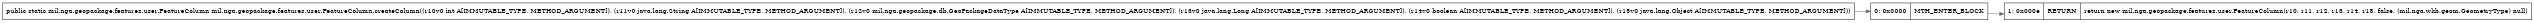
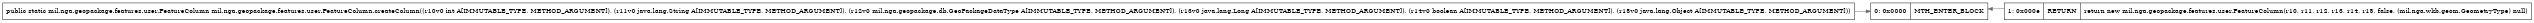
  digraph {
    rankdir=LR
    node [shape=record]
    edge [color=gray40]
    n1 [label="{0\:\ 0x0000|MTH_ENTER_BLOCK\l}"]
    n2 [label="{1\:\ 0x000e|RETURN\l|return new mil.nga.geopackage.features.user.FeatureColumn(r10, r11, r12, r13, r14, r15, false, (mil.nga.wkb.geom.GeometryType) null)\l}"]
    n3 [label="{public static mil.nga.geopackage.features.user.FeatureColumn mil.nga.geopackage.features.user.FeatureColumn.createColumn((r10v0 int A[IMMUTABLE_TYPE, METHOD_ARGUMENT]), (r11v0 java.lang.String A[IMMUTABLE_TYPE, METHOD_ARGUMENT]), (r12v0 mil.nga.geopackage.db.GeoPackageDataType A[IMMUTABLE_TYPE, METHOD_ARGUMENT]), (r13v0 java.lang.Long A[IMMUTABLE_TYPE, METHOD_ARGUMENT]), (r14v0 boolean A[IMMUTABLE_TYPE, METHOD_ARGUMENT]), (r15v0 java.lang.Object A[IMMUTABLE_TYPE, METHOD_ARGUMENT])) }"]
-   n1 -> n2
+   n2 -> n1
    n3 -> n1
  }
